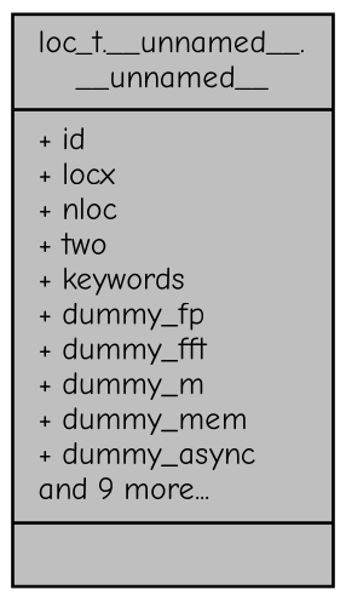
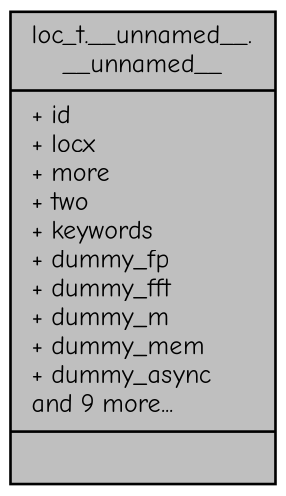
  digraph {
    fontname="Comic Neue"
-   n1 [color=black fillcolor=grey75 fontcolor=black fontname="Comic Neue" fontsize=10 height=0.2 label="{loc_t.__unnamed__.\l__unnamed__\n|+ id\l+ locx\l+ nloc\l+ two\l+ keywords\l+ dummy_fp\l+ dummy_fft\l+ dummy_m\l+ dummy_mem\l+ dummy_async\land 9 more...\l|}" shape=record style=filled width=0.4]
+   n1 [color=black fillcolor=grey75 fontcolor=black fontname="Comic Neue" fontsize=10 height=0.2 label="{loc_t.__unnamed__.\l__unnamed__\n|+ id\l+ locx\l+ more\l+ two\l+ keywords\l+ dummy_fp\l+ dummy_fft\l+ dummy_m\l+ dummy_mem\l+ dummy_async\land 9 more...\l|}" shape=record style=filled width=0.4]
  }
